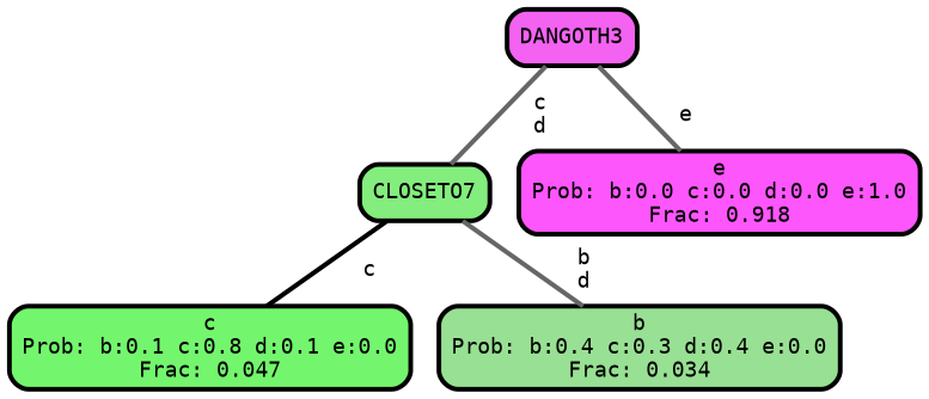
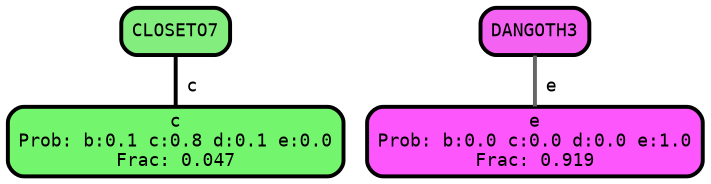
  graph {
    fontname="DejaVu Sans Mono"
    ranksep="0 equally"
    splines=straight
    node [color=black fontcolor=black fontname="DejaVu Sans Mono" penwidth=3 shape=box style="filled, rounded"]
    edge [color=gray40 fontname="DejaVu Sans Mono" penwidth=3]
    n1 [fillcolor="#73f66d" label="c\nProb: b:0.1 c:0.8 d:0.1 e:0.0\nFrac: 0.047"]
    n2 [fillcolor="#83ed7d" label=CLOSETO7]
-   n3 [fillcolor="#98e093" label="b\nProb: b:0.4 c:0.3 d:0.4 e:0.0\nFrac: 0.034"]
    n4 [fillcolor="#f462f2" label=DANGOTH3]
-   n5 [fillcolor="#fe56fd" label="e\nProb: b:0.0 c:0.0 d:0.0 e:1.0\nFrac: 0.918"]
+   n5 [fillcolor="#fe56fd" label="e\nProb: b:0.0 c:0.0 d:0.0 e:1.0\nFrac: 0.919"]
    subgraph sub_1 {
      rank=same
    }
    n2 -- n1 [color=black label=" c"]
-   n2 -- n3 [label=" b\n d"]
-   n4 -- n2 [label=" c\n d"]
    n4 -- n5 [label=" e"]
  }
